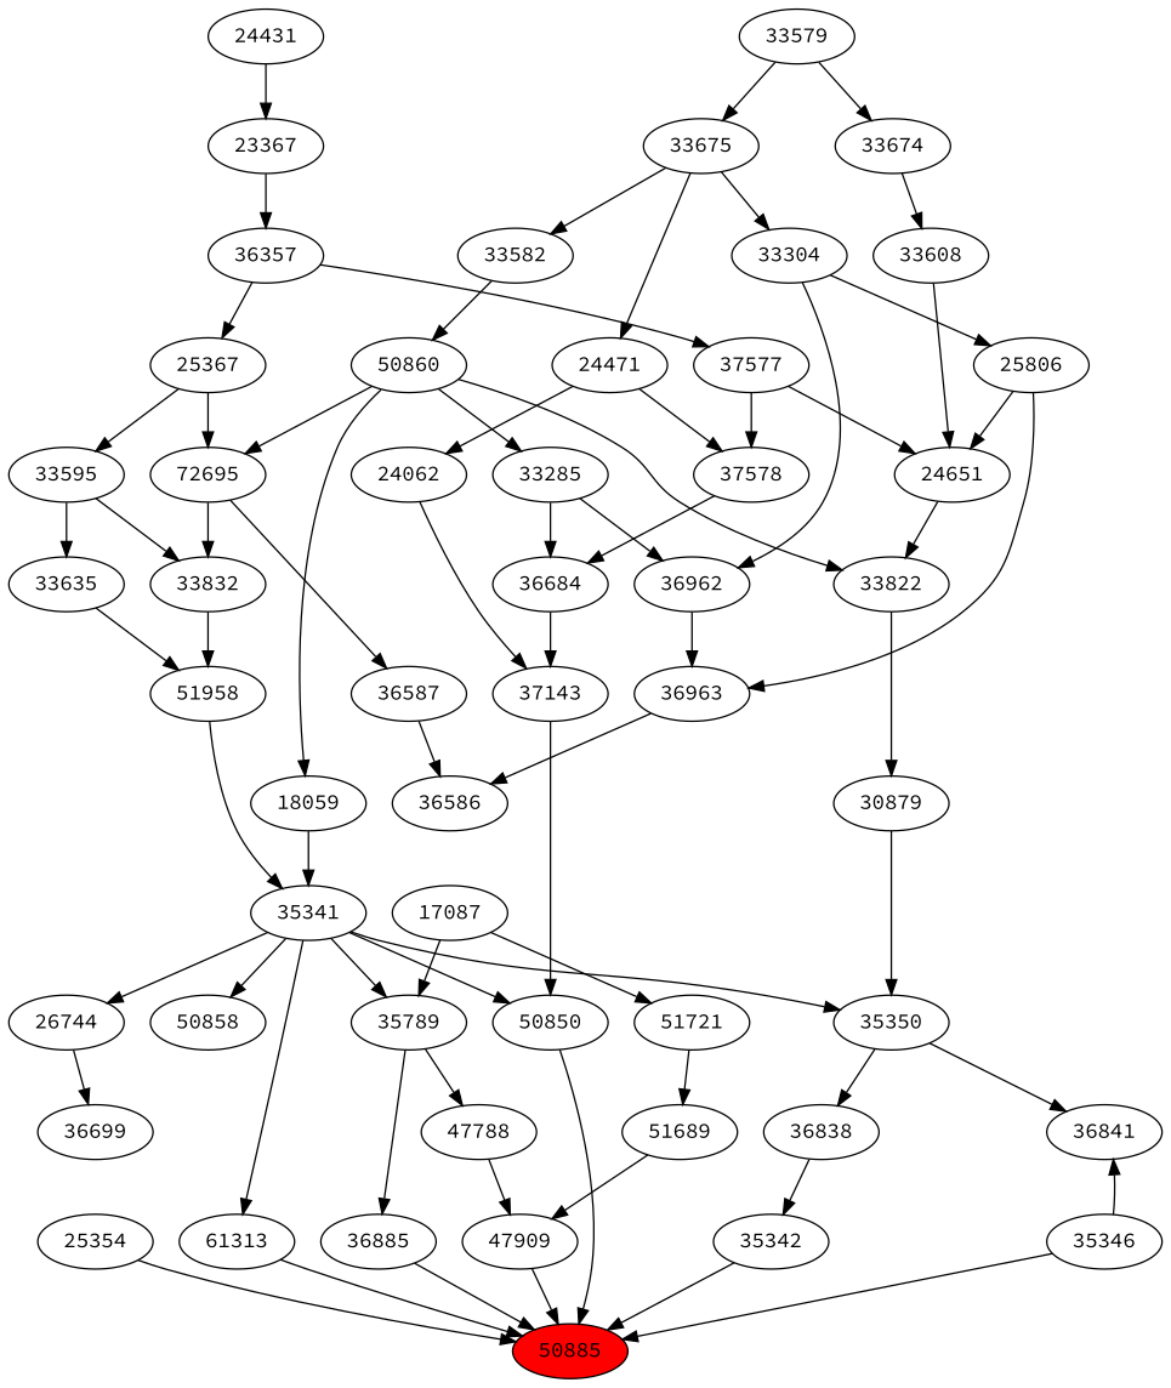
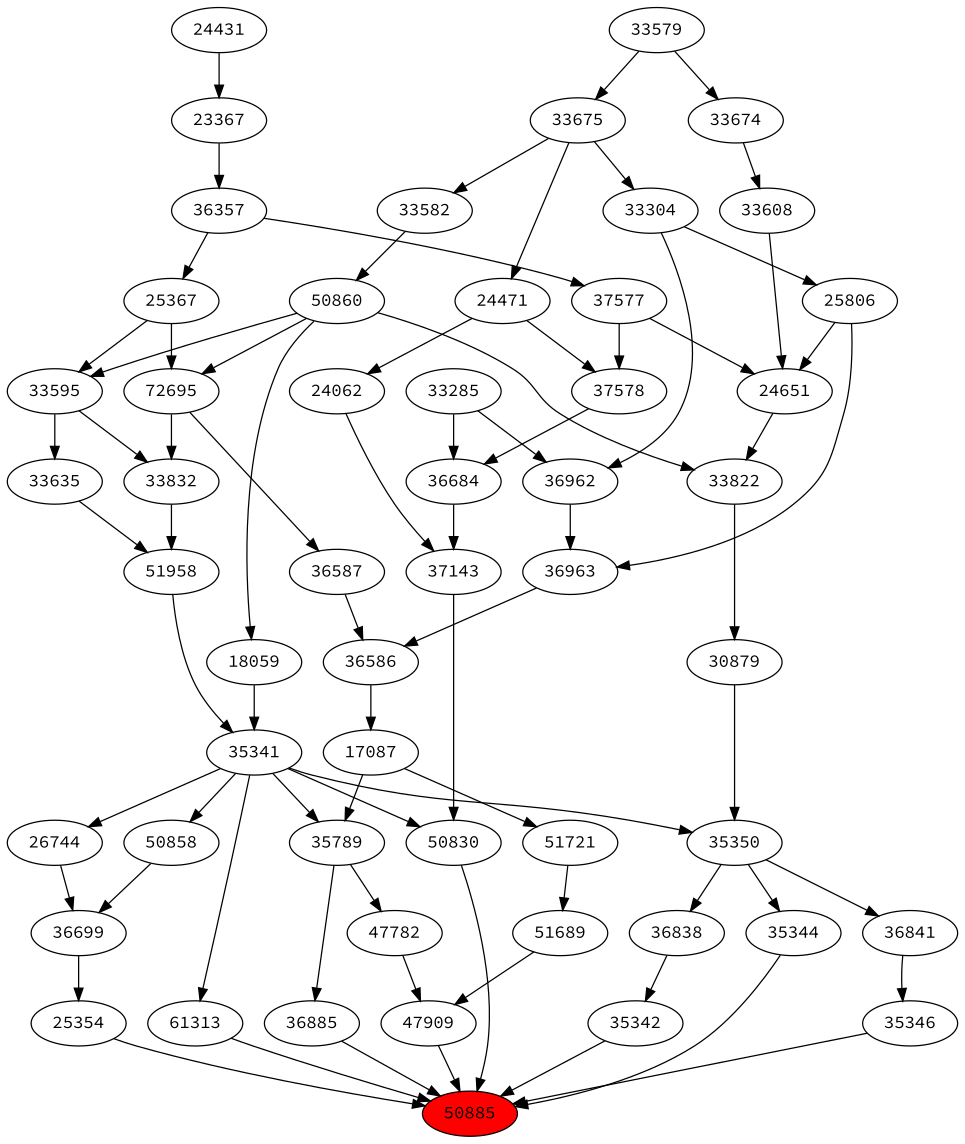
  strict digraph {
    fontname="Source Code Pro"
    node [fontname="Source Code Pro"]
    edge [fontname="Source Code Pro"]
    n1 [fillcolor=red label=50885 style=filled]
    n2 [label=61313]
    n3 [label=47909]
    n4 [label=36885]
-   n6 [label=50850]
+   n5 [label=35344]
+   n6 [label=50830]
    n7 [label=25354]
    n8 [label=35342]
    n9 [label=35346]
    n10 [label=35341]
    n11 [label=35789]
    n12 [label=35350]
    n13 [label=26744]
    n14 [label=50858]
-   n15 [label=47788]
+   n15 [label=47782]
    n16 [label=36838]
    n17 [label=36841]
    n18 [label=36699]
    n19 [label=51689]
    n20 [label=37143]
    n21 [label=51958]
    n22 [label=18059]
    n23 [label=51721]
    n24 [label=17087]
    n25 [label=30879]
    n26 [label=36684]
    n27 [label=24062]
    n28 [label=33832]
    n29 [label=33635]
    n30 [label=50860]
    n31 [label=33822]
    n32 [label=33285]
    n33 [label=72695]
    n34 [label=36962]
    n35 [label=36587]
    n36 [label=36586]
    n37 [label=36963]
    n38 [label=37578]
    n39 [label=24471]
    n40 [label=33595]
    n41 [label=33582]
    n42 [label=24651]
    n43 [label=37577]
    n44 [label=33675]
    n45 [label=33304]
    n46 [label=25806]
    n47 [label=25367]
    n48 [label=33608]
    n49 [label=36357]
    n50 [label=33579]
    n51 [label=33674]
    n52 [label=23367]
    n53 [label=24431]
    n2 -> n1
    n3 -> n1
    n4 -> n1
+   n5 -> n1
    n6 -> n1
    n7 -> n1
    n8 -> n1
    n9 -> n1
    n10 -> n2
    n10 -> n6
    n10 -> n11
    n10 -> n12
    n10 -> n13
    n10 -> n14
    n11 -> n4
    n11 -> n15
+   n12 -> n5
    n12 -> n16
    n12 -> n17
    n13 -> n18
+   n14 -> n18
    n15 -> n3
    n16 -> n8
-   n9 -> n17
+   n17 -> n9
+   n18 -> n7
    n19 -> n3
    n20 -> n6
    n21 -> n10
    n22 -> n10
    n23 -> n19
    n24 -> n11
    n24 -> n23
    n25 -> n12
    n26 -> n20
    n27 -> n20
    n28 -> n21
    n29 -> n21
    n30 -> n22
    n30 -> n31
-   n30 -> n32
+   n30 -> n40
    n30 -> n33
    n31 -> n25
    n32 -> n26
    n32 -> n34
    n33 -> n28
    n33 -> n35
    n34 -> n37
    n35 -> n36
+   n36 -> n24
    n37 -> n36
    n38 -> n26
    n39 -> n27
    n39 -> n38
    n40 -> n28
    n40 -> n29
    n41 -> n30
    n42 -> n31
    n43 -> n38
    n43 -> n42
    n44 -> n39
    n44 -> n41
    n44 -> n45
    n45 -> n34
    n45 -> n46
    n46 -> n37
    n46 -> n42
    n47 -> n33
    n47 -> n40
    n48 -> n42
    n49 -> n43
    n49 -> n47
    n50 -> n44
    n50 -> n51
    n51 -> n48
    n52 -> n49
    n53 -> n52
  }
